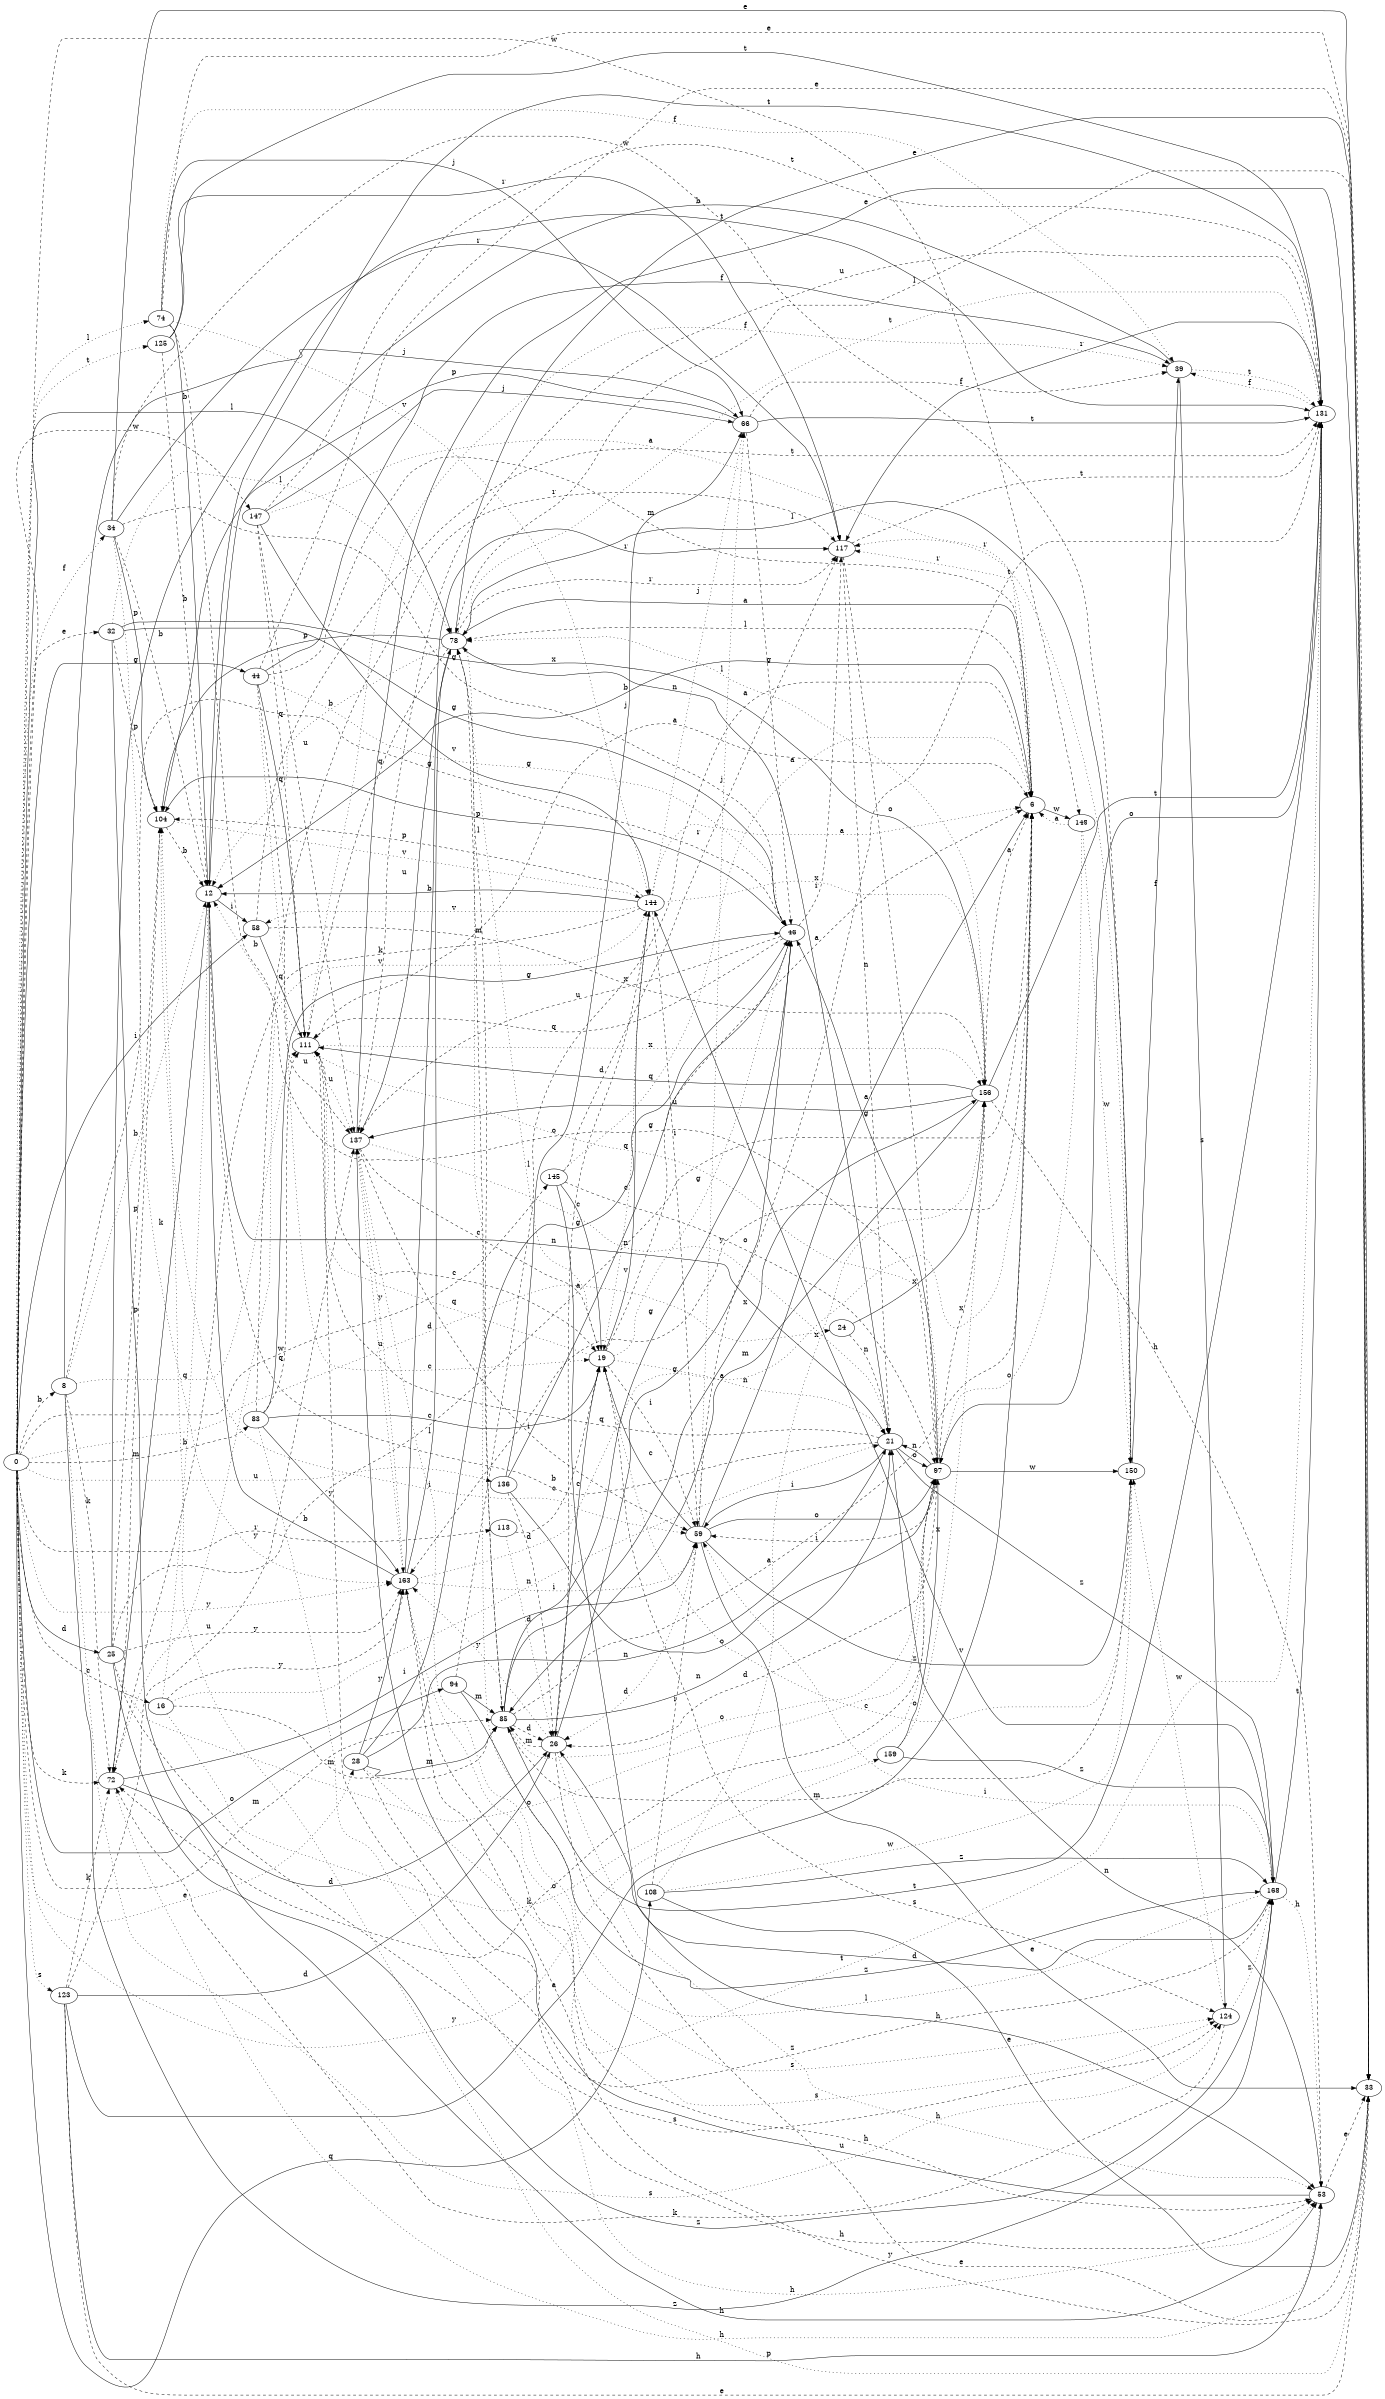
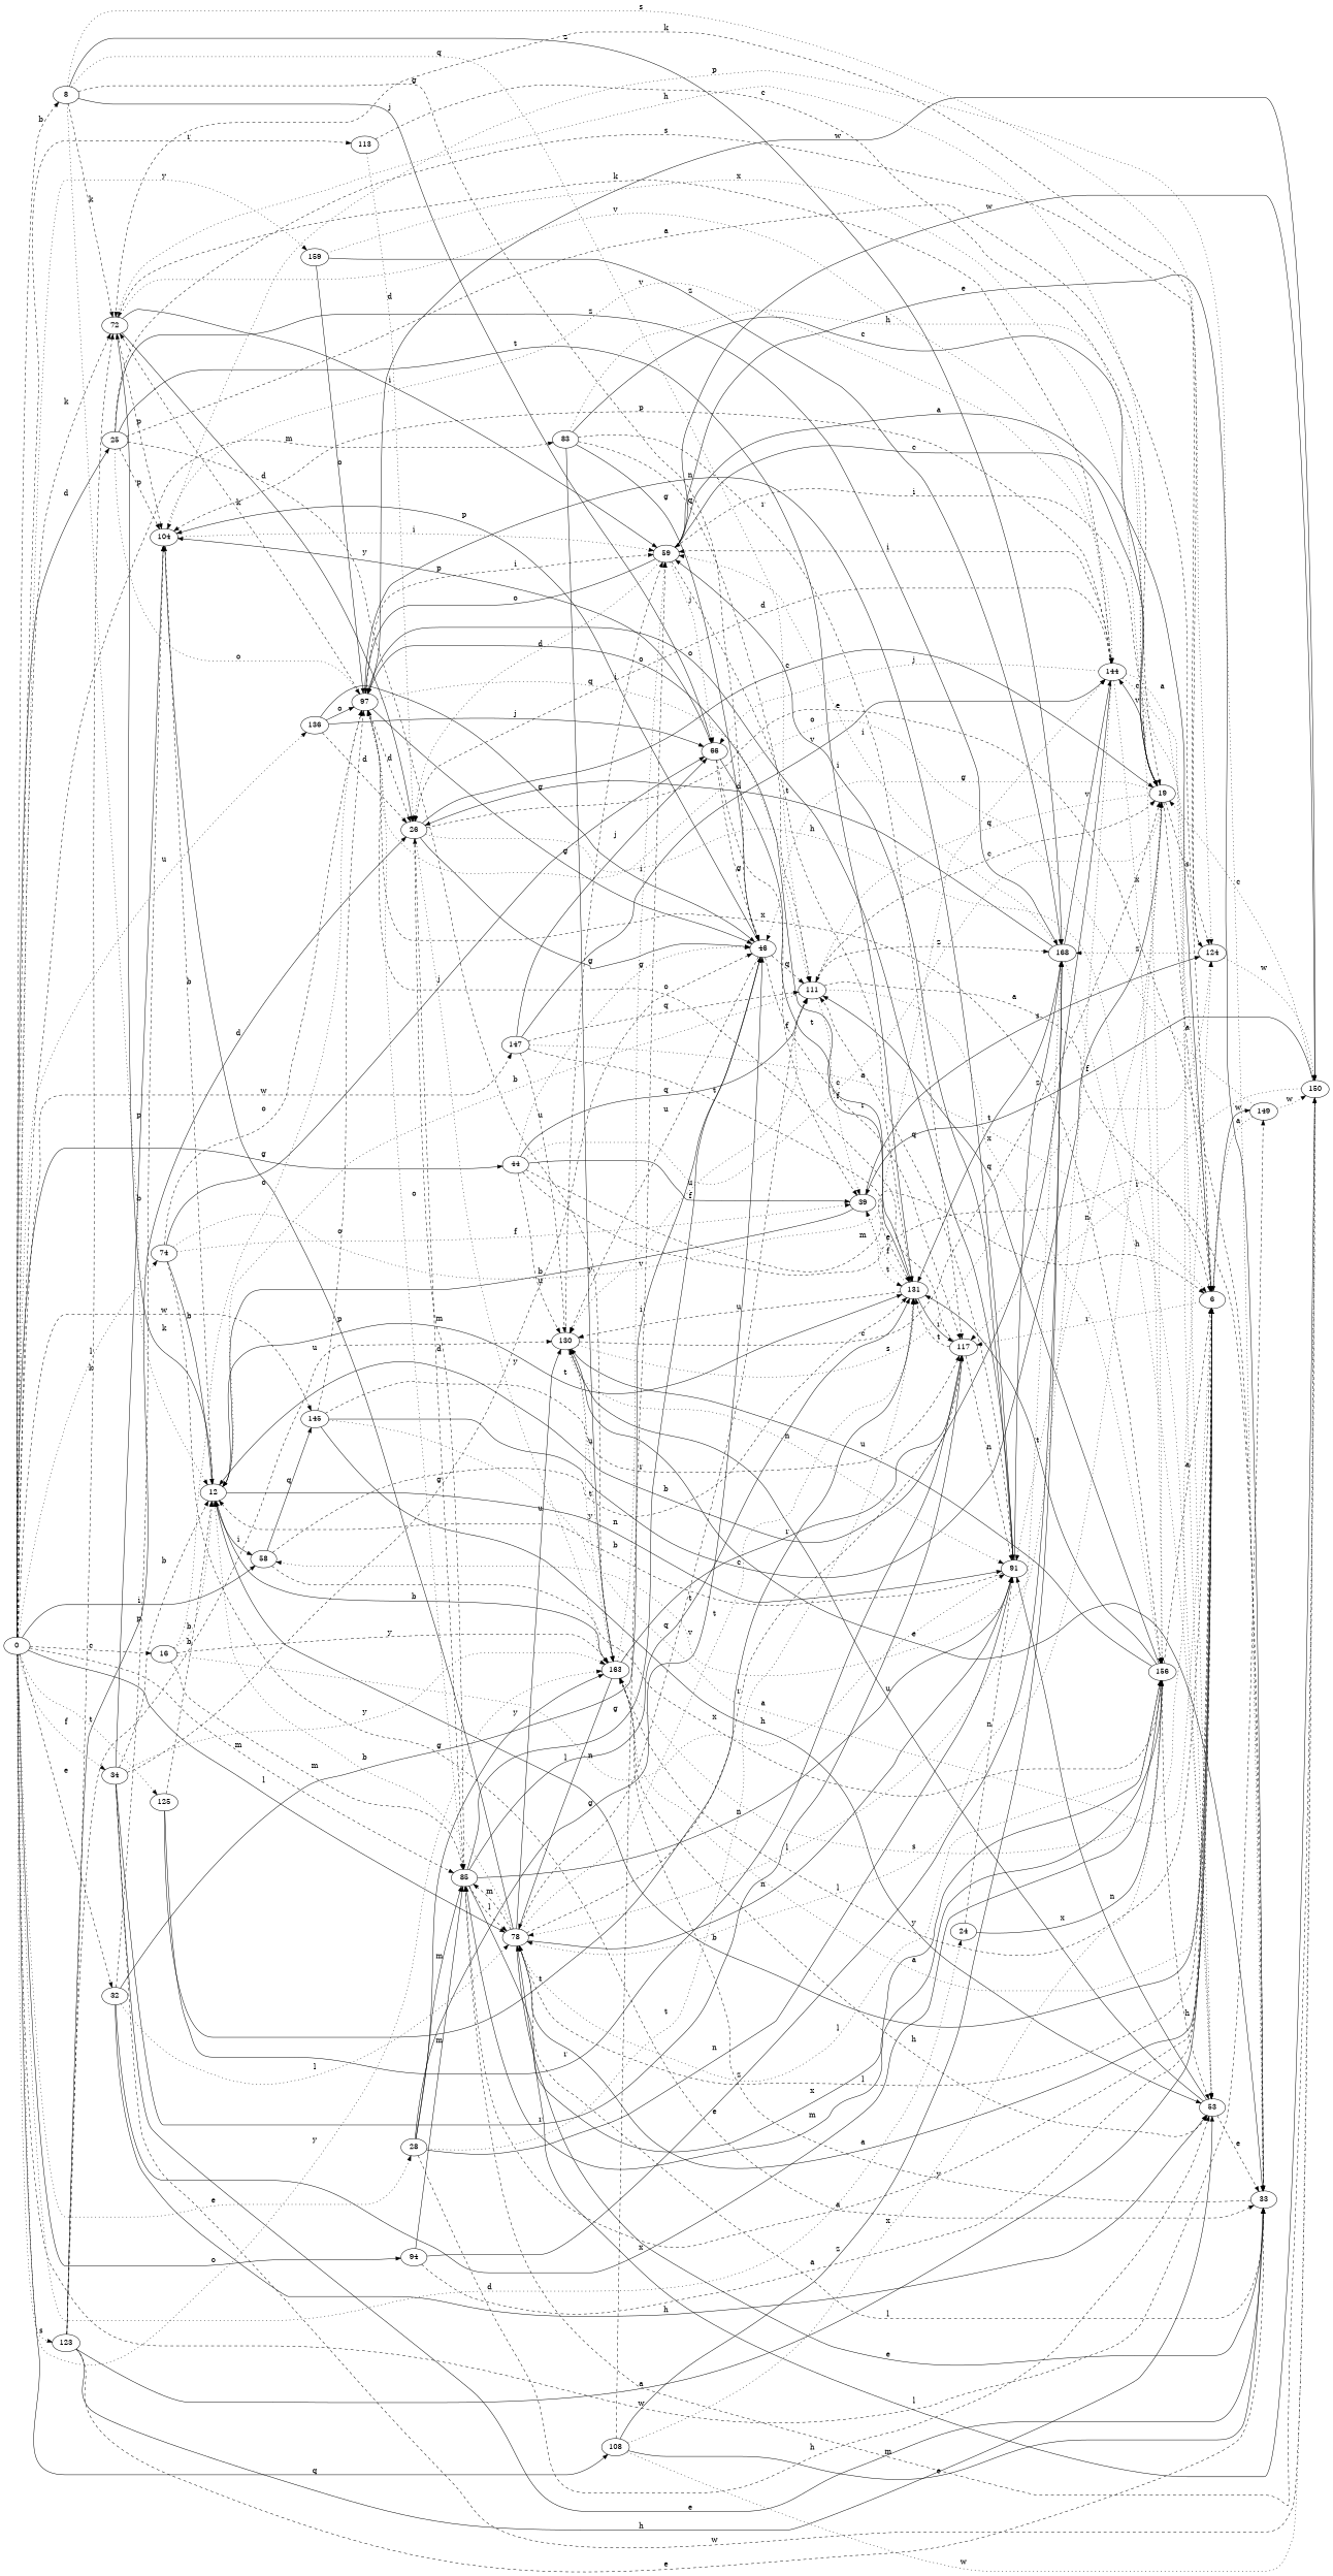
  strict digraph {
    rankdir=LR
    edge [style=solid]
    0
    8
    16
    24
    25
    28
    32
    34
    44
    58
    72
    74
    78
    83
    85
    94
    108
    113
    123
    125
    136
    145
    147
    149
    159
    163
    12
    46
    66
    111
    124
    168
-   91 [label=21]
+   91
    97
    156
    6
    131
    104
    53
    117
    33
    150
    19
    39
-   137
+   137 [label=130]
    59
    144
    26
    0 -> 8 [label=b style=dashed]
    0 -> 16 [label=c style=dashed]
    0 -> 24 [label=d style=dotted]
    0 -> 25 [label=d]
    0 -> 28 [label=e style=dotted]
    0 -> 32 [label=e style=dashed]
    0 -> 34 [label=f style=dotted]
    0 -> 44 [label=g]
    0 -> 58 [label=i]
    0 -> 72 [label=k style=dashed]
    0 -> 74 [label=l style=dotted]
    0 -> 78 [label=l]
    0 -> 83 [label=m style=dashed]
    0 -> 85 [label=m style=dashed]
    0 -> 94 [label=o]
    0 -> 108 [label=q]
    0 -> 113 [label=r style=dashed]
    0 -> 123 [label=s style=dotted]
    0 -> 125 [label=t style=dotted]
    0 -> 136 [label=u style=dotted]
    0 -> 145 [label=w style=dashed]
    0 -> 147 [label=w style=dashed]
    0 -> 149 [label=w style=dashed]
    0 -> 159 [label=y style=dotted]
    0 -> 163 [label=y style=dotted]
    8 -> 72 [label=k style=dashed]
    8 -> 12 [label=b style=dotted]
    8 -> 46 [label=g style=dashed]
    8 -> 66 [label=j]
    8 -> 111 [label=q style=dotted]
    8 -> 124 [label=s style=dotted]
    8 -> 168 [label=z]
    16 -> 85 [label=m style=dashed]
    16 -> 163 [label=y style=dashed]
    16 -> 12 [label=b style=dotted]
    16 -> 91 [label=n style=dotted]
    16 -> 97 [label=o style=dotted]
    24 -> 91 [label=n style=dashed]
    24 -> 156 [label=x]
    25 -> 163 [label=y style=dashed]
    25 -> 124 [label=s style=dashed]
    25 -> 168 [label=z]
    25 -> 97 [label=o style=dotted]
    25 -> 6 [label=a style=dashed]
    25 -> 131 [label=t]
    25 -> 104 [label=p style=dashed]
    28 -> 85 [label=m]
    28 -> 163 [label=y]
    28 -> 46 [label=g]
    28 -> 91 [label=n]
    28 -> 131 [label=t style=dotted]
    28 -> 53 [label=h style=dashed]
    32 -> 78 [label=l style=dotted]
    32 -> 46 [label=g]
    32 -> 156 [label=x]
    32 -> 104 [label=p style=dashed]
    32 -> 53 [label=h]
    34 -> 163 [label=y style=dotted]
    34 -> 12 [label=b style=dashed]
    34 -> 46 [label=g style=dashed]
    34 -> 104 [label=p]
    34 -> 117 [label=r]
    34 -> 33 [label=e]
    34 -> 150 [label=w style=dashed]
    44 -> 46 [label=g style=dotted]
    44 -> 111 [label=q]
    44 -> 6 [label=m style=dashed]
    44 -> 33 [label=e style=dashed]
    44 -> 19 [label=c style=dotted]
    44 -> 39 [label=f]
    44 -> 137 [label=u style=dashed]
-   58 -> 111 [label=q]
+   58 -> 145 [label=q]
    58 -> 156 [label=x style=dashed]
    58 -> 131 [label=t style=dashed]
    72 -> 104 [label=p style=dashed]
    72 -> 53 [label=h style=dotted]
    72 -> 59 [label=i]
    72 -> 144 [label=v style=dotted]
    72 -> 26 [label=d]
    74 -> 12 [label=b]
    74 -> 66 [label=j]
    74 -> 97 [label=o style=dashed]
    74 -> 33 [label=e style=dashed]
    74 -> 39 [label=f style=dotted]
    74 -> 144 [label=v style=dotted]
    78 -> 85 [label=m style=dashed]
    78 -> 12 [label=b style=dotted]
    78 -> 111 [label=q style=dashed]
    78 -> 91 [label=n]
    78 -> 6 [label=a]
    78 -> 131 [label=t style=dotted]
    78 -> 104 [label=p]
    78 -> 117 [label=r style=dashed]
    78 -> 33 [label=e]
    78 -> 137 [label=u]
    83 -> 163 [label=y]
    83 -> 46 [label=g]
    83 -> 111 [label=q style=dashed]
    83 -> 53 [label=h style=dotted]
    83 -> 117 [label=r style=dashed]
    83 -> 19 [label=c]
    85 -> 78 [label=l style=dashed]
    85 -> 46 [label=g]
    85 -> 91 [label=n]
    85 -> 97 [label=o style=dotted]
    85 -> 156 [label=x]
    85 -> 6 [label=a style=dashed]
    85 -> 131 [label=t]
    85 -> 26 [label=d style=dashed]
    94 -> 85 [label=m]
    94 -> 168 [label=z]
    94 -> 6 [label=a style=dashed]
    108 -> 168 [label=z]
    108 -> 156 [label=x style=dotted]
    108 -> 33 [label=e]
    108 -> 150 [label=w style=dotted]
    108 -> 59 [label=i style=dashed]
    113 -> 19 [label=c style=dashed]
    113 -> 26 [label=d style=dotted]
    123 -> 72 [label=k style=dashed]
    123 -> 6 [label=a]
    123 -> 53 [label=h]
    123 -> 33 [label=e style=dashed]
    123 -> 137 [label=u style=dashed]
    123 -> 26 [label=d]
    125 -> 12 [label=b style=dashed]
    125 -> 131 [label=t]
    125 -> 117 [label=r]
    136 -> 46 [label=g]
    136 -> 66 [label=j]
    136 -> 97 [label=o]
    136 -> 26 [label=d style=dashed]
    145 -> 97 [label=o style=dashed]
    145 -> 6 [label=a style=dotted]
    145 -> 53 [label=h]
    145 -> 117 [label=r style=dashed]
    145 -> 19 [label=c]
    147 -> 66 [label=j]
    147 -> 111 [label=q style=dashed]
    147 -> 6 [label=a style=dotted]
    147 -> 131 [label=t style=dashed]
    147 -> 137 [label=u style=dashed]
    147 -> 144 [label=v]
    149 -> 97 [label=o style=dotted]
    149 -> 6 [label=a style=dotted]
    149 -> 150 [label=w style=dotted]
    159 -> 168 [label=z]
    159 -> 97 [label=o]
    159 -> 156 [label=x style=dotted]
    163 -> 78 [label=l]
    163 -> 12 [label=b]
    163 -> 124 [label=s style=dotted]
    163 -> 6 [label=a style=dotted]
    163 -> 53 [label=h style=dashed]
    163 -> 117 [label=r]
    163 -> 137 [label=u style=dotted]
    163 -> 59 [label=i style=dotted]
    12 -> 58 [label=i]
    12 -> 72 [label=k]
    12 -> 91 [label=n]
    12 -> 131 [label=t]
    46 -> 111 [label=q style=dashed]
    46 -> 104 [label=p]
    46 -> 117 [label=r style=dashed]
    46 -> 137 [label=u style=dashed]
    66 -> 46 [label=g style=dashed]
    66 -> 131 [label=t]
    66 -> 104 [label=p]
    66 -> 39 [label=f style=dashed]
    111 -> 12 [label=b style=dotted]
    111 -> 168 [label=z style=dashed]
    111 -> 156 [label=x style=dotted]
    111 -> 6 [label=a style=dashed]
    111 -> 19 [label=c style=dashed]
    111 -> 39 [label=f style=dotted]
    111 -> 137 [label=u style=dotted]
    124 -> 72 [label=k style=dashed]
    124 -> 168 [label=z style=dotted]
    124 -> 150 [label=w style=dotted]
    168 -> 78 [label=l style=dotted]
    168 -> 131 [label=t]
    168 -> 53 [label=h style=dotted]
    168 -> 59 [label=i style=dotted]
    168 -> 144 [label=v]
    168 -> 26 [label=d]
    91 -> 12 [label=b style=dashed]
    91 -> 111 [label=q style=dashed]
    91 -> 168 [label=z]
    91 -> 97 [label=o]
    91 -> 59 [label=i]
    97 -> 72 [label=k style=dashed]
    97 -> 46 [label=g]
    97 -> 111 [label=q style=dotted]
    97 -> 91 [label=n]
    97 -> 156 [label=x style=dashed]
    97 -> 150 [label=w]
    97 -> 59 [label=i style=dashed]
    97 -> 26 [label=d style=dashed]
    156 -> 78 [label=l style=dotted]
    156 -> 85 [label=m]
    156 -> 111 [label=q]
    156 -> 6 [label=a style=dashed]
    156 -> 131 [label=t]
    156 -> 53 [label=h style=dashed]
    156 -> 137 [label=u]
    6 -> 78 [label=l style=dashed]
    6 -> 149 [label=w]
    6 -> 163 [label=y style=dashed]
    6 -> 12 [label=b]
    6 -> 117 [label=r style=dotted]
    131 -> 97 [label=o]
    131 -> 117 [label=r]
    131 -> 39 [label=f style=dotted]
    131 -> 137 [label=u style=dashed]
    104 -> 12 [label=b style=dashed]
    104 -> 59 [label=i style=dotted]
    104 -> 144 [label=v style=dotted]
    53 -> 91 [label=n]
    53 -> 33 [label=e style=dashed]
    53 -> 137 [label=u]
    117 -> 91 [label=n style=dashed]
    117 -> 97 [label=o style=dashed]
    117 -> 131 [label=t style=dashed]
    33 -> 78 [label=l style=dashed]
    33 -> 163 [label=y style=dashed]
    33 -> 104 [label=p style=dotted]
    150 -> 78 [label=l]
    150 -> 85 [label=m style=dashed]
    150 -> 117 [label=r style=dotted]
    150 -> 19 [label=c style=dotted]
    150 -> 39 [label=f]
    19 -> 78 [label=l style=dotted]
    19 -> 46 [label=g style=dotted]
    19 -> 111 [label=q style=dotted]
    19 -> 124 [label=s style=dashed]
    19 -> 91 [label=n style=dotted]
    19 -> 6 [label=a style=dashed]
    19 -> 59 [label=i style=dashed]
    19 -> 144 [label=v]
    39 -> 12 [label=b]
    39 -> 124 [label=s]
    39 -> 131 [label=t style=dotted]
    137 -> 163 [label=y style=dotted]
    137 -> 124 [label=s style=dotted]
    137 -> 91 [label=n style=dotted]
    137 -> 33 [label=e]
    137 -> 19 [label=c style=dashed]
    137 -> 59 [label=i style=dashed]
    59 -> 66 [label=j style=dotted]
    59 -> 97 [label=o]
    59 -> 6 [label=a]
    59 -> 131 [label=t style=dashed]
    59 -> 33 [label=e]
-   59 -> 150 [label=z]
+   59 -> 150 [label=w]
    59 -> 19 [label=c]
    59 -> 26 [label=d style=dotted]
    144 -> 58 [label=v style=dotted]
    144 -> 72 [label=k style=dashed]
    144 -> 12 [label=b]
    144 -> 66 [label=j style=dotted]
    144 -> 156 [label=x style=dotted]
    144 -> 6 [label=a style=dotted]
    144 -> 104 [label=p style=dashed]
    144 -> 19 [label=c style=dotted]
    144 -> 59 [label=i style=dashed]
    144 -> 26 [label=d style=dashed]
    26 -> 85 [label=m style=dashed]
    26 -> 163 [label=y style=dotted]
    26 -> 46 [label=g]
    26 -> 53 [label=h style=dotted]
    26 -> 33 [label=e style=dashed]
    26 -> 19 [label=c]
  }
